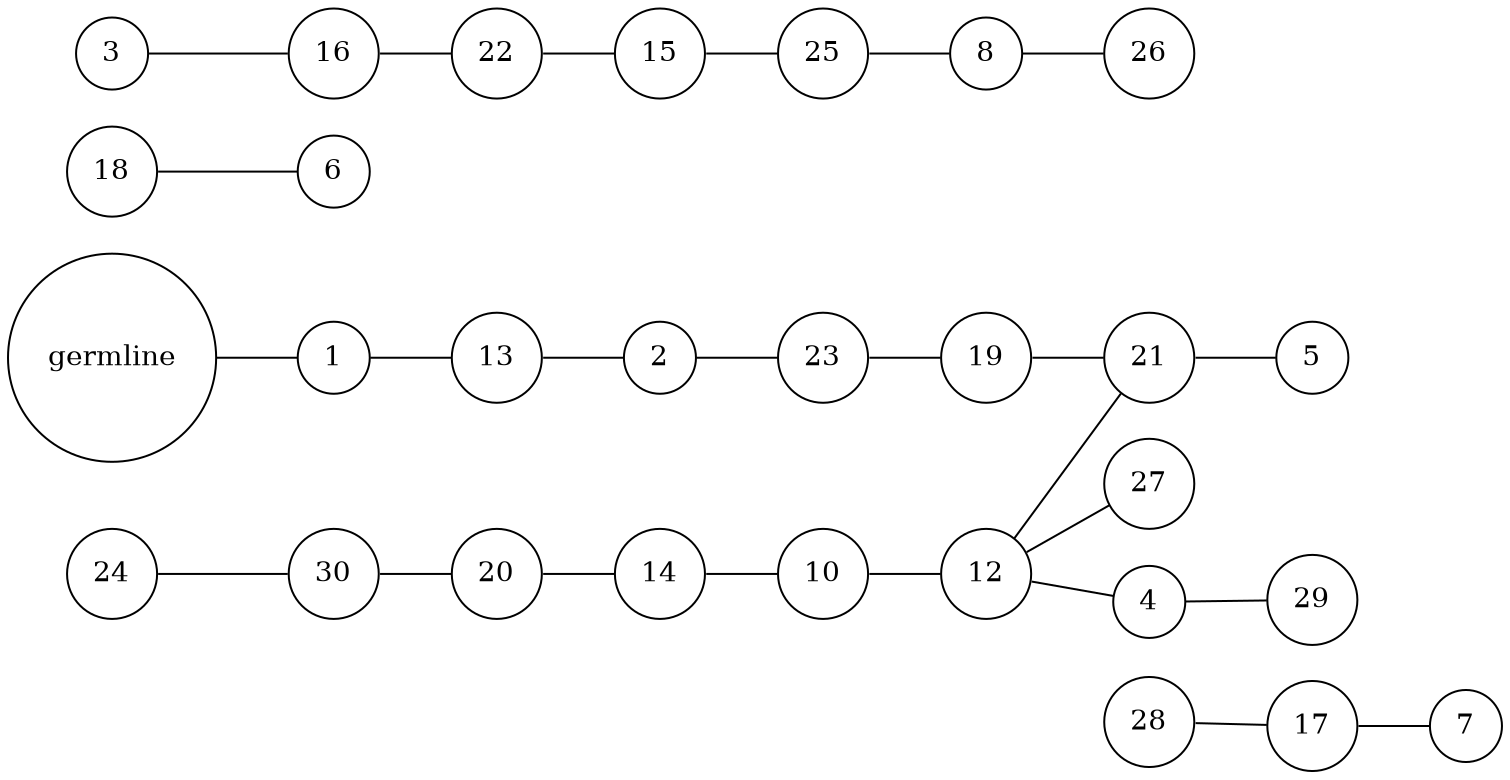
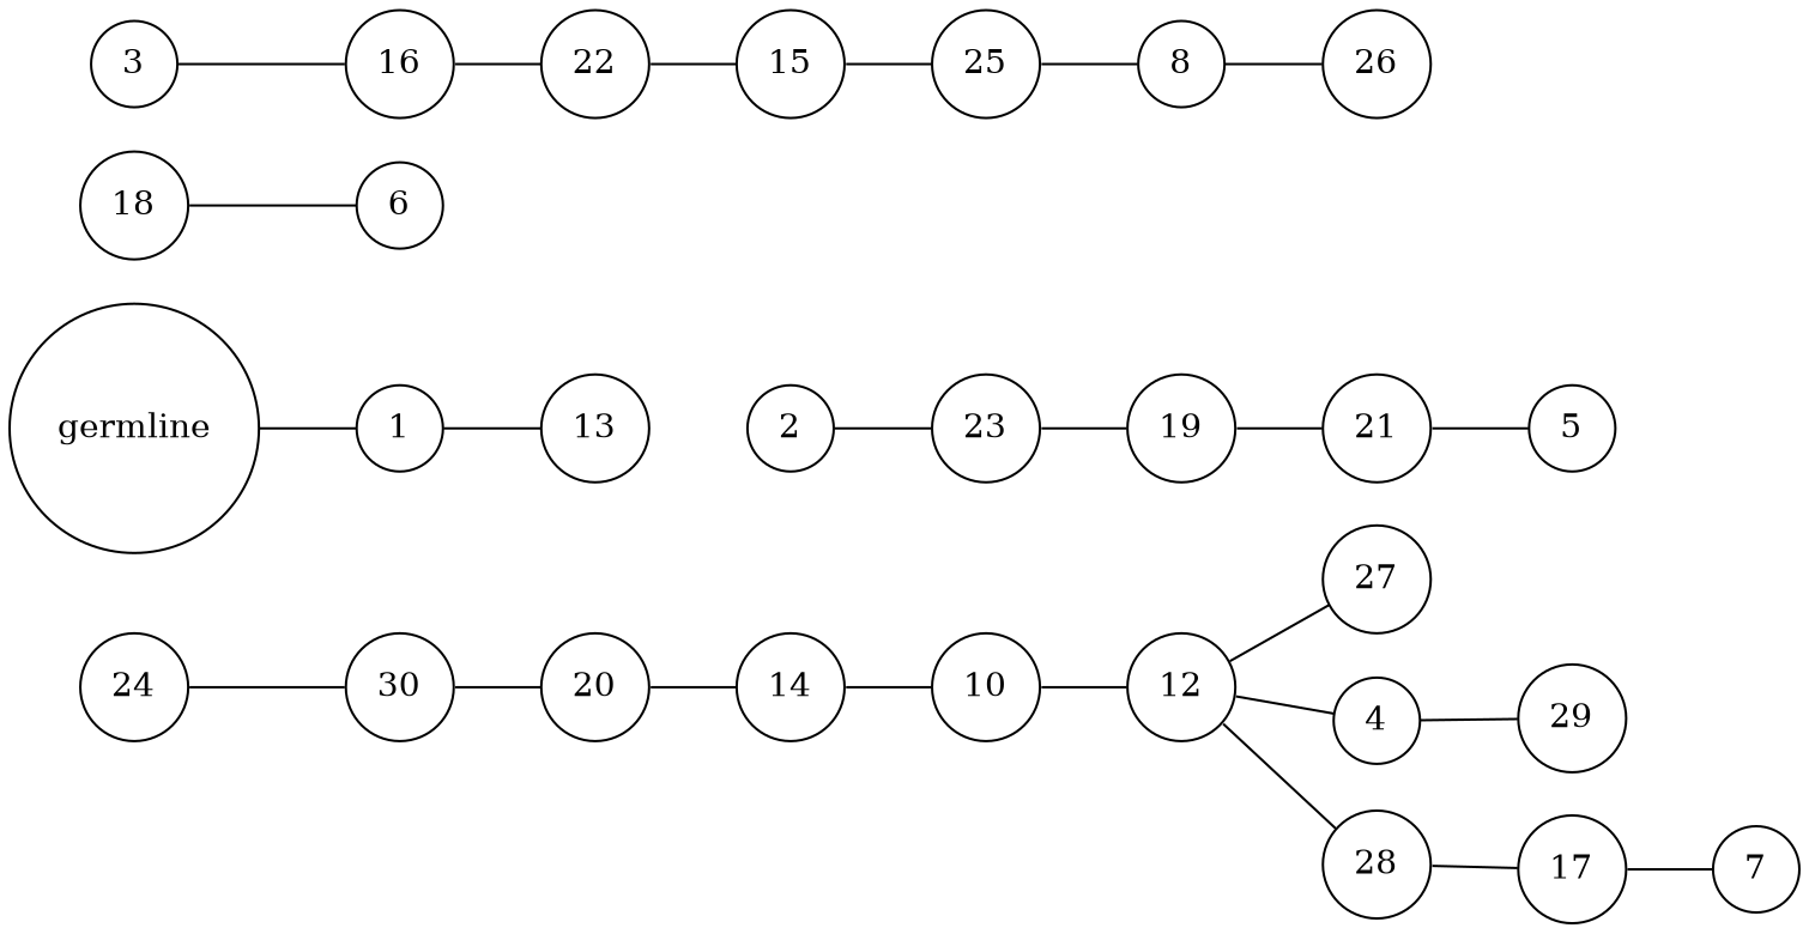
  graph {
    rankdir=LR
    splines=line
    node [shape=circle]
    n1 [label=germline]
    n2 [label=1]
    n3 [label=13]
    n4 [label=2]
    n5 [label=23]
    n6 [label=19]
    n7 [label=21]
    n8 [label=5]
    n9 [label=18]
    n10 [label=6]
    n11 [label=24]
    n12 [label=30]
    n13 [label=20]
    n14 [label=14]
    n15 [label=10]
    n16 [label=12]
    n17 [label=27]
    n18 [label=4]
    n19 [label=28]
    n20 [label=29]
    n21 [label=17]
    n22 [label=3]
    n23 [label=16]
    n24 [label=22]
    n25 [label=15]
    n26 [label=25]
    n27 [label=8]
    n28 [label=26]
    n29 [label=7]
    n1 -- n2
    n2 -- n3
-   n3 -- n4
    n4 -- n5
    n5 -- n6
    n6 -- n7
    n7 -- n8
    n9 -- n10
    n11 -- n12
    n12 -- n13
    n13 -- n14
    n14 -- n15
    n15 -- n16
    n16 -- n17
    n16 -- n18
-   n16 -- n7
+   n16 -- n19
    n18 -- n20
    n19 -- n21
    n21 -- n29
    n22 -- n23
    n23 -- n24
    n24 -- n25
    n25 -- n26
    n26 -- n27
    n27 -- n28
  }
